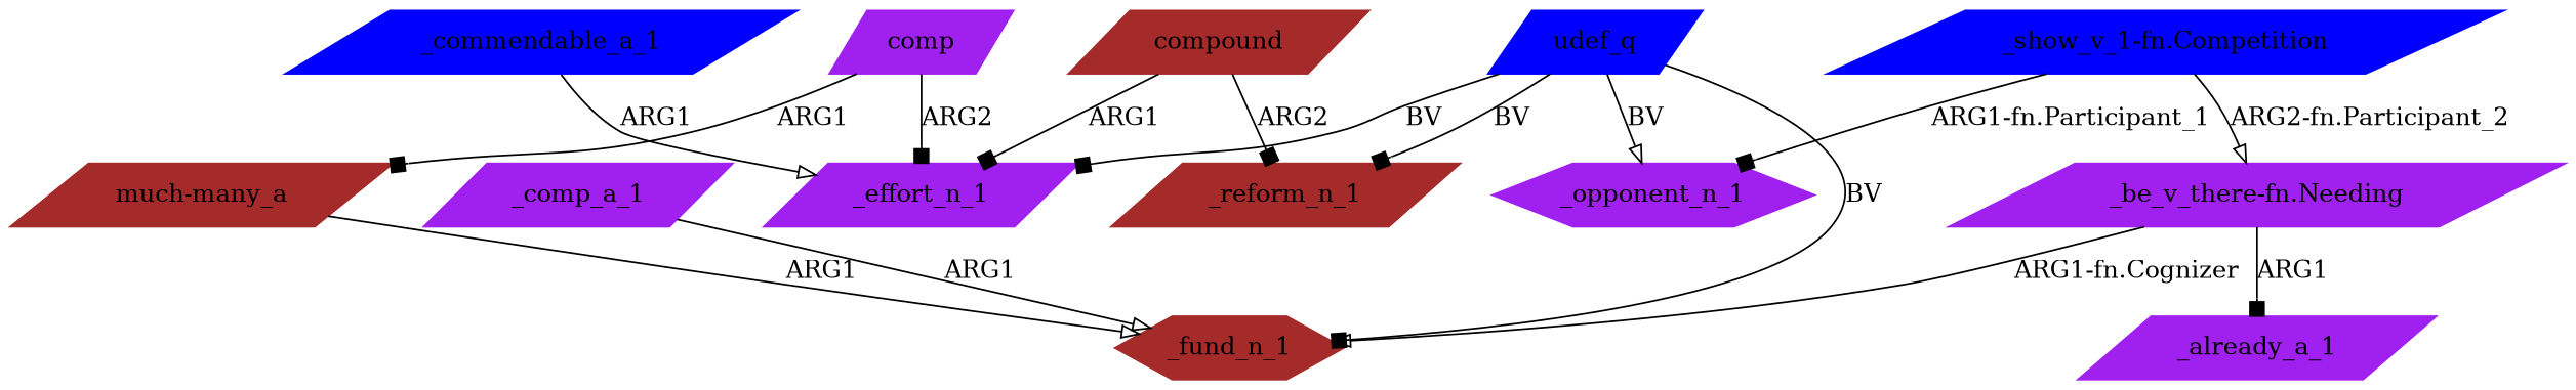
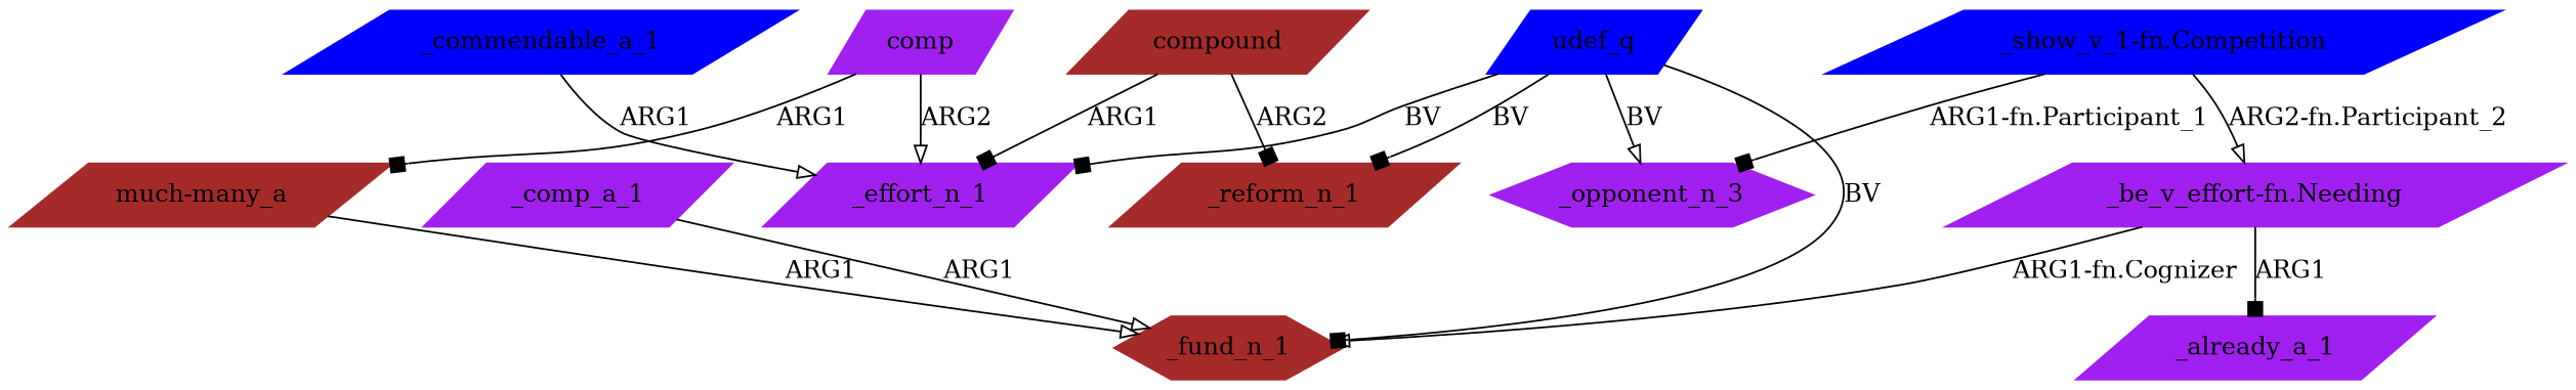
  digraph {
    node [color=purple shape=parallelogram style=filled]
    edge [arrowhead=box]
    compound [color=brown]
    _effort_n_1
    _reform_n_1 [color=brown]
    udef_q [color=blue]
    _fund_n_1 [color=brown shape=hexagon]
-   _opponent_n_1 [shape=hexagon]
+   _opponent_n_1 [shape=hexagon label=_opponent_n_3]
    comp
    "much-many_a" [color=brown]
    n9 [label=_comp_a_1]
    "_show_v_1-fn.Competition" [color=blue]
-   "_be_v_there-fn.Needing"
+   "_be_v_there-fn.Needing" [label="_be_v_effort-fn.Needing"]
    _already_a_1
    _commendable_a_1 [color=blue]
    compound -> _effort_n_1 [label=ARG1]
    compound -> _reform_n_1 [label=ARG2]
    udef_q -> _effort_n_1 [label=BV]
    udef_q -> _reform_n_1 [label=BV]
    udef_q -> _fund_n_1 [label=BV]
    udef_q -> _opponent_n_1 [arrowhead=onormal label=BV]
-   comp -> _effort_n_1 [label=ARG2]
+   comp -> _effort_n_1 [arrowhead=onormal label=ARG2]
    comp -> "much-many_a" [label=ARG1]
    "much-many_a" -> _fund_n_1 [arrowhead=onormal label=ARG1]
    n9 -> _fund_n_1 [arrowhead=onormal label=ARG1]
    "_show_v_1-fn.Competition" -> _opponent_n_1 [label="ARG1-fn.Participant_1"]
    "_show_v_1-fn.Competition" -> "_be_v_there-fn.Needing" [arrowhead=onormal label="ARG2-fn.Participant_2"]
    "_be_v_there-fn.Needing" -> _fund_n_1 [arrowhead=onormal label="ARG1-fn.Cognizer"]
    "_be_v_there-fn.Needing" -> _already_a_1 [label=ARG1]
    _commendable_a_1 -> _effort_n_1 [arrowhead=onormal label=ARG1]
  }
